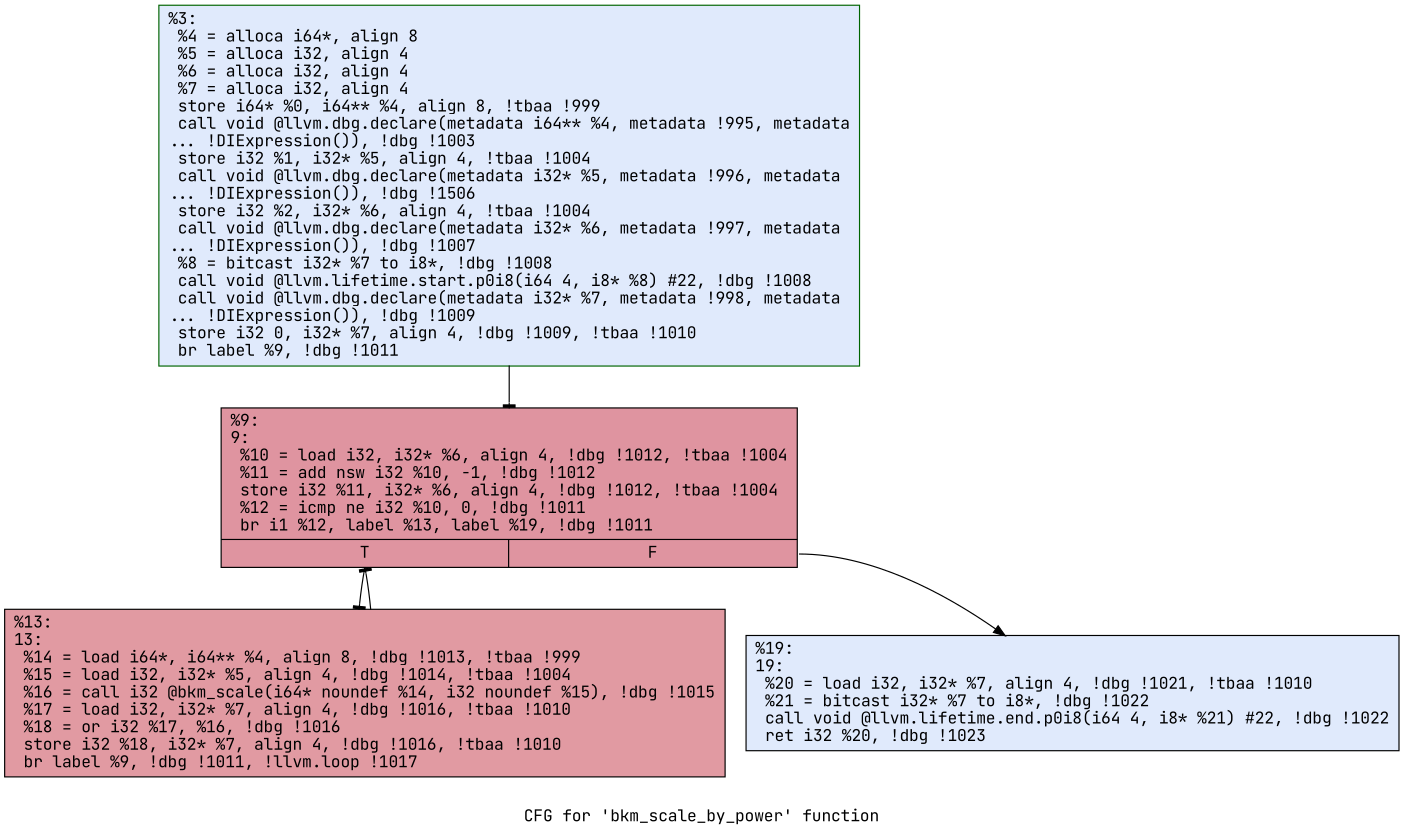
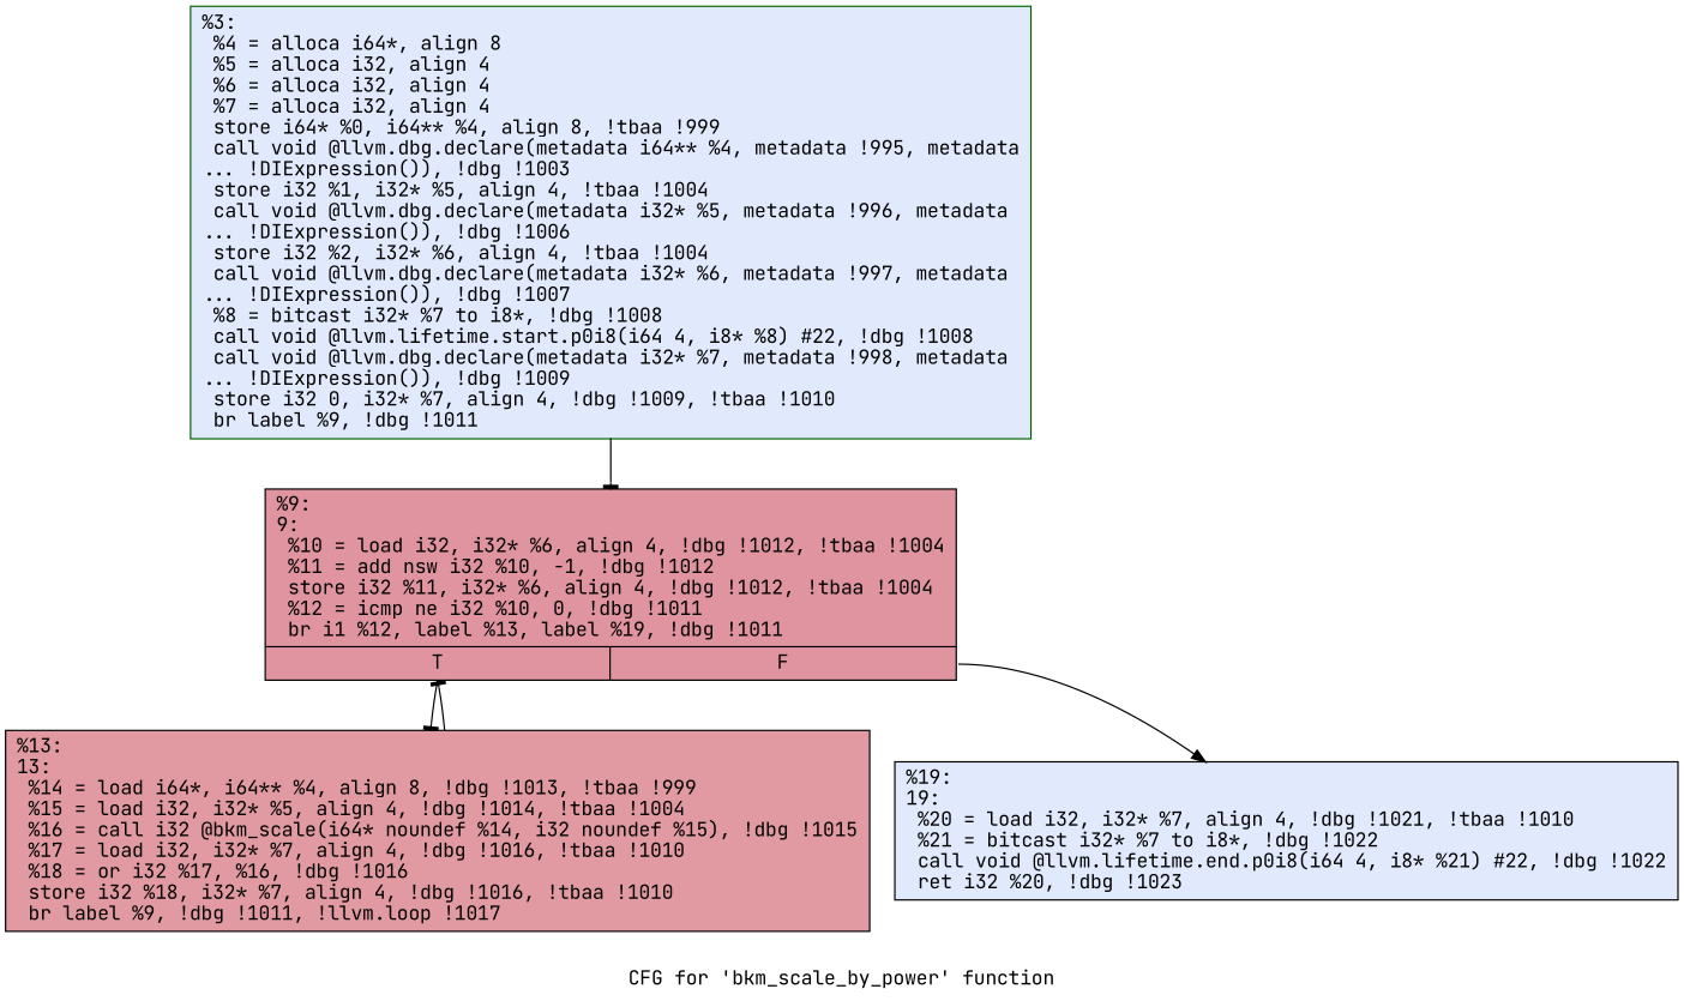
  digraph {
    label="CFG for 'bkm_scale_by_power' function"
    fontname="JetBrains Mono"
    node [color=black fillcolor="#b9d0f970" shape=record style=filled fontname="JetBrains Mono"]
    edge [arrowhead=tee fontname="JetBrains Mono"]
-   n1 [color=darkgreen label="{%3:\l  %4 = alloca i64*, align 8\l  %5 = alloca i32, align 4\l  %6 = alloca i32, align 4\l  %7 = alloca i32, align 4\l  store i64* %0, i64** %4, align 8, !tbaa !999\l  call void @llvm.dbg.declare(metadata i64** %4, metadata !995, metadata\l... !DIExpression()), !dbg !1003\l  store i32 %1, i32* %5, align 4, !tbaa !1004\l  call void @llvm.dbg.declare(metadata i32* %5, metadata !996, metadata\l... !DIExpression()), !dbg !1506\l  store i32 %2, i32* %6, align 4, !tbaa !1004\l  call void @llvm.dbg.declare(metadata i32* %6, metadata !997, metadata\l... !DIExpression()), !dbg !1007\l  %8 = bitcast i32* %7 to i8*, !dbg !1008\l  call void @llvm.lifetime.start.p0i8(i64 4, i8* %8) #22, !dbg !1008\l  call void @llvm.dbg.declare(metadata i32* %7, metadata !998, metadata\l... !DIExpression()), !dbg !1009\l  store i32 0, i32* %7, align 4, !dbg !1009, !tbaa !1010\l  br label %9, !dbg !1011\l}"]
+   n1 [color=darkgreen label="{%3:\l  %4 = alloca i64*, align 8\l  %5 = alloca i32, align 4\l  %6 = alloca i32, align 4\l  %7 = alloca i32, align 4\l  store i64* %0, i64** %4, align 8, !tbaa !999\l  call void @llvm.dbg.declare(metadata i64** %4, metadata !995, metadata\l... !DIExpression()), !dbg !1003\l  store i32 %1, i32* %5, align 4, !tbaa !1004\l  call void @llvm.dbg.declare(metadata i32* %5, metadata !996, metadata\l... !DIExpression()), !dbg !1006\l  store i32 %2, i32* %6, align 4, !tbaa !1004\l  call void @llvm.dbg.declare(metadata i32* %6, metadata !997, metadata\l... !DIExpression()), !dbg !1007\l  %8 = bitcast i32* %7 to i8*, !dbg !1008\l  call void @llvm.lifetime.start.p0i8(i64 4, i8* %8) #22, !dbg !1008\l  call void @llvm.dbg.declare(metadata i32* %7, metadata !998, metadata\l... !DIExpression()), !dbg !1009\l  store i32 0, i32* %7, align 4, !dbg !1009, !tbaa !1010\l  br label %9, !dbg !1011\l}"]
    n2 [fillcolor="#b70d2870" label="{%9:\l9:                                                \l  %10 = load i32, i32* %6, align 4, !dbg !1012, !tbaa !1004\l  %11 = add nsw i32 %10, -1, !dbg !1012\l  store i32 %11, i32* %6, align 4, !dbg !1012, !tbaa !1004\l  %12 = icmp ne i32 %10, 0, !dbg !1011\l  br i1 %12, label %13, label %19, !dbg !1011\l|{<s0>T|<s1>F}}"]
    n3 [fillcolor="#bb1b2c70" label="{%13:\l13:                                               \l  %14 = load i64*, i64** %4, align 8, !dbg !1013, !tbaa !999\l  %15 = load i32, i32* %5, align 4, !dbg !1014, !tbaa !1004\l  %16 = call i32 @bkm_scale(i64* noundef %14, i32 noundef %15), !dbg !1015\l  %17 = load i32, i32* %7, align 4, !dbg !1016, !tbaa !1010\l  %18 = or i32 %17, %16, !dbg !1016\l  store i32 %18, i32* %7, align 4, !dbg !1016, !tbaa !1010\l  br label %9, !dbg !1011, !llvm.loop !1017\l}"]
    n4 [label="{%19:\l19:                                               \l  %20 = load i32, i32* %7, align 4, !dbg !1021, !tbaa !1010\l  %21 = bitcast i32* %7 to i8*, !dbg !1022\l  call void @llvm.lifetime.end.p0i8(i64 4, i8* %21) #22, !dbg !1022\l  ret i32 %20, !dbg !1023\l}"]
    n1 -> n2
    n2 -> n3 [tailport=s0]
    n2 -> n4 [tailport=s1 arrowhead=normal]
    n3 -> n2
  }
